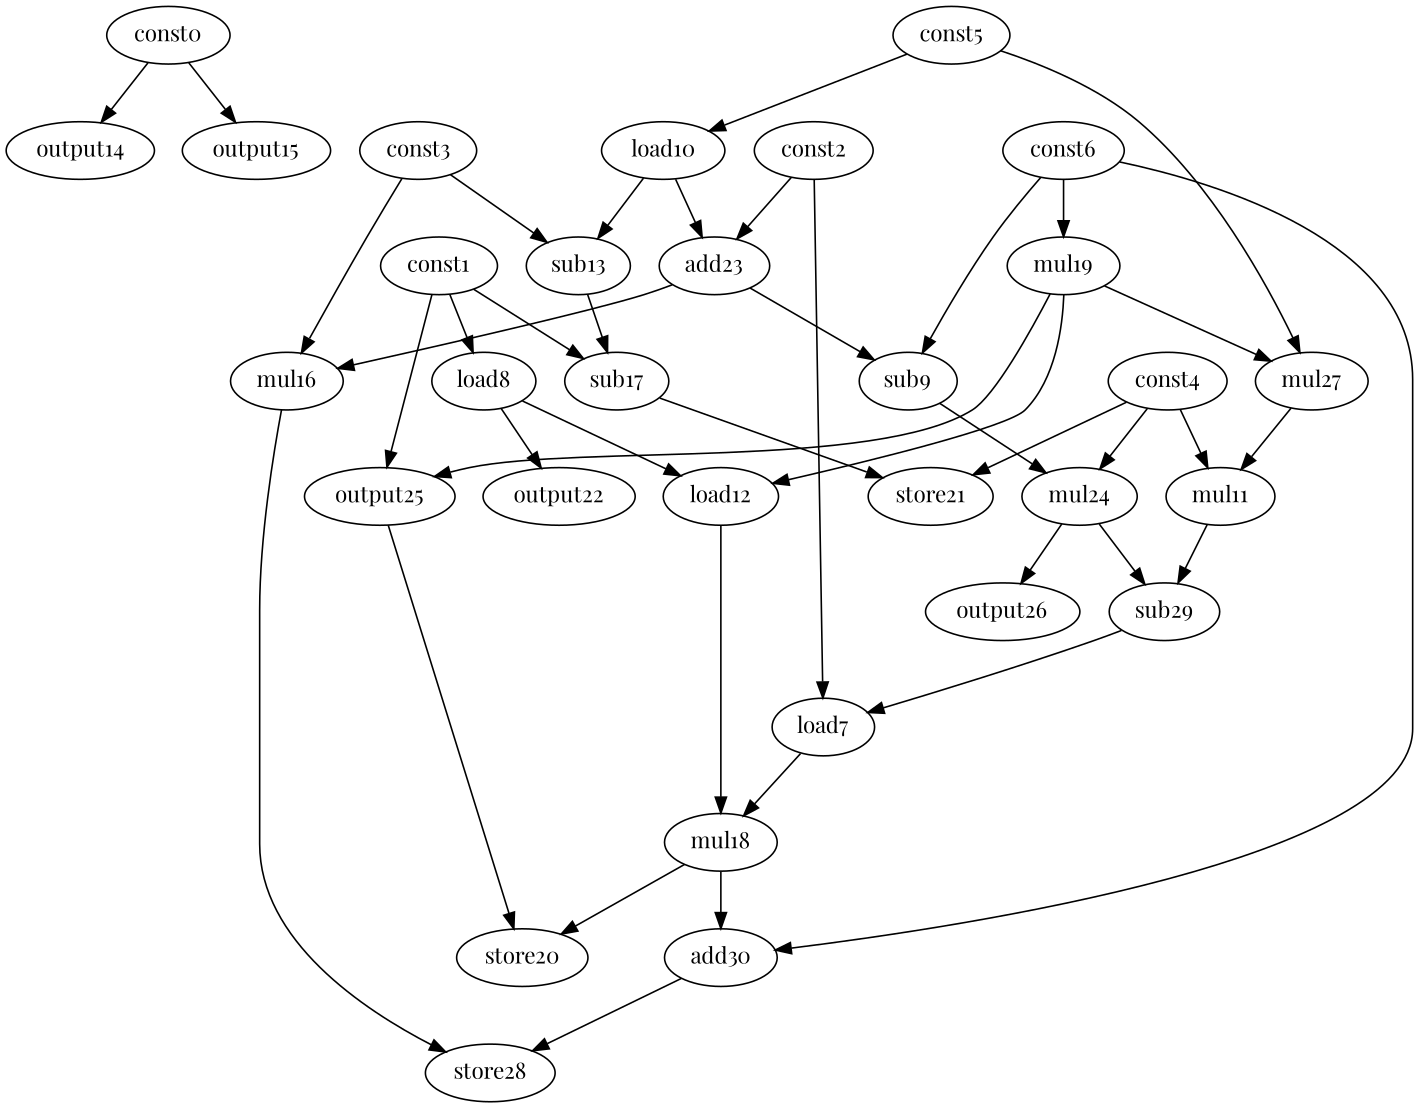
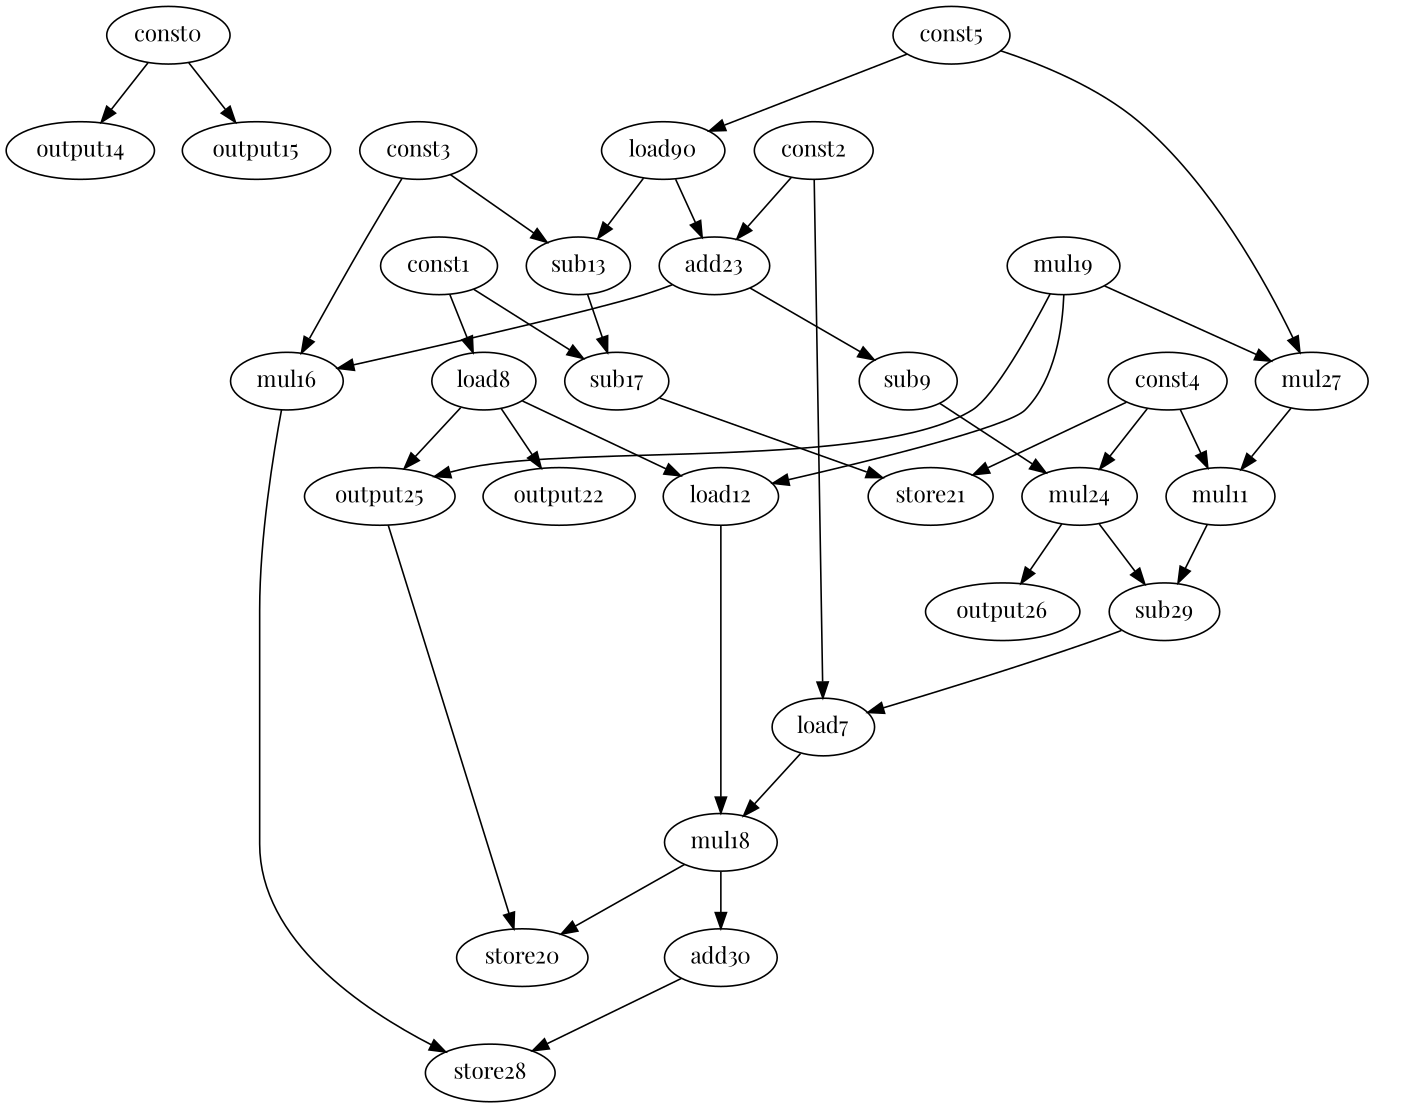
  digraph {
    fontname="Playfair Display"
    node [fontname="Playfair Display" opcode=const]
    edge [fontname="Playfair Display" operand=0]
    output14 [opcode=output]
    const0
    output15 [opcode=output]
    load8 [opcode=load]
    const1
    sub17 [opcode=sub]
    n7 [label=output25 opcode=add]
    load12 [opcode=load]
    output22 [opcode=output]
    store21 [opcode=store]
    store20 [opcode=store]
    n12 [label=load7 opcode=sub]
    const2
    add23 [opcode=add]
    mul18 [opcode=mul]
    mul16 [opcode=mul]
    sub9 [opcode=sub]
    sub13 [opcode=sub]
    const3
    store28 [opcode=store]
    mul11 [opcode=mul]
    const4
    mul24 [opcode=mul]
    sub29 [opcode=sub]
    output26 [opcode=output]
-   load10 [opcode=load]
+   load10 [opcode=load label=load90]
    const5
    mul27 [opcode=mul]
-   const6
    mul19 [opcode=mul]
    add30 [opcode=add]
    const0 -> output14
    const0 -> output15
    load8 -> load12
    load8 -> output22
    const1 -> load8
    const1 -> sub17
-   const1 -> n7
+   load8 -> n7
    sub17 -> store21
    n7 -> store20
    load12 -> mul18
    n12 -> mul18 [operand=1]
    const2 -> n12
    const2 -> add23 [operand=1]
    add23 -> mul16 [operand=1]
    add23 -> sub9 [operand=1]
    mul18 -> store20 [operand=1]
    mul18 -> add30
    mul16 -> store28
    sub9 -> mul24
    sub13 -> sub17 [operand=1]
    const3 -> mul16
    const3 -> sub13 [operand=1]
    mul11 -> sub29 [operand=1]
    const4 -> store21 [operand=1]
    const4 -> mul11 [operand=1]
    const4 -> mul24 [operand=1]
    mul24 -> sub29
    mul24 -> output26
    sub29 -> n12 [operand=1]
    load10 -> add23
    load10 -> sub13
    const5 -> load10
    const5 -> mul27 [operand=1]
    mul27 -> mul11
-   const6 -> sub9
-   const6 -> mul19 [operand=1]
-   const6 -> add30 [operand=1]
    mul19 -> n7 [operand=1]
    mul19 -> load12
    mul19 -> mul27
    add30 -> store28 [operand=1]
  }
